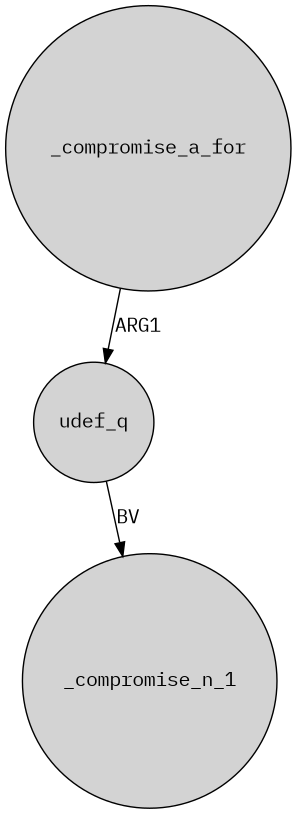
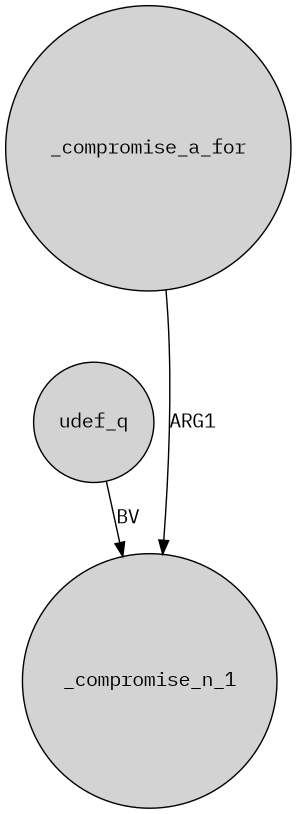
  digraph {
    fontname="IBM Plex Mono"
    node [fontname="IBM Plex Mono" shape=circle style=filled]
    edge [fontname="IBM Plex Mono"]
    udef_q
    _compromise_n_1
    n3 [label=_compromise_a_for]
    udef_q -> _compromise_n_1 [label=BV]
-   n3 -> udef_q [label=ARG1]
+   n3 -> _compromise_n_1 [label=ARG1]
  }
